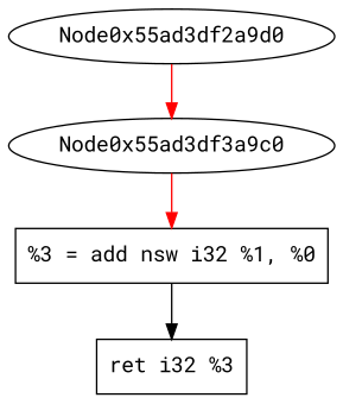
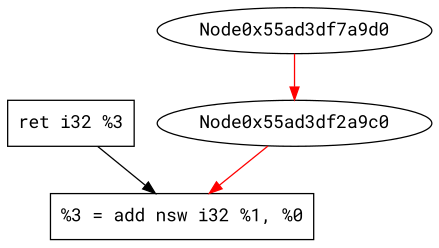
  digraph {
    fontname="Roboto Mono"
    node [fontname="Roboto Mono"]
    edge [fontname="Roboto Mono" color=red]
    n1 [label="  %3 = add nsw i32 %1, %0" shape=record]
    n2 [label="  ret i32 %3" shape=record]
-   Node0x55ad3df2a9c0 [label=Node0x55ad3df3a9c0]
-   Node0x55ad3df2a9d0
-   n1 -> n2 [color=""]
+   Node0x55ad3df2a9c0
+   Node0x55ad3df2a9d0 [label=Node0x55ad3df7a9d0]
+   n2 -> n1 [color=""]
    Node0x55ad3df2a9c0 -> n1
    Node0x55ad3df2a9d0 -> Node0x55ad3df2a9c0
  }
